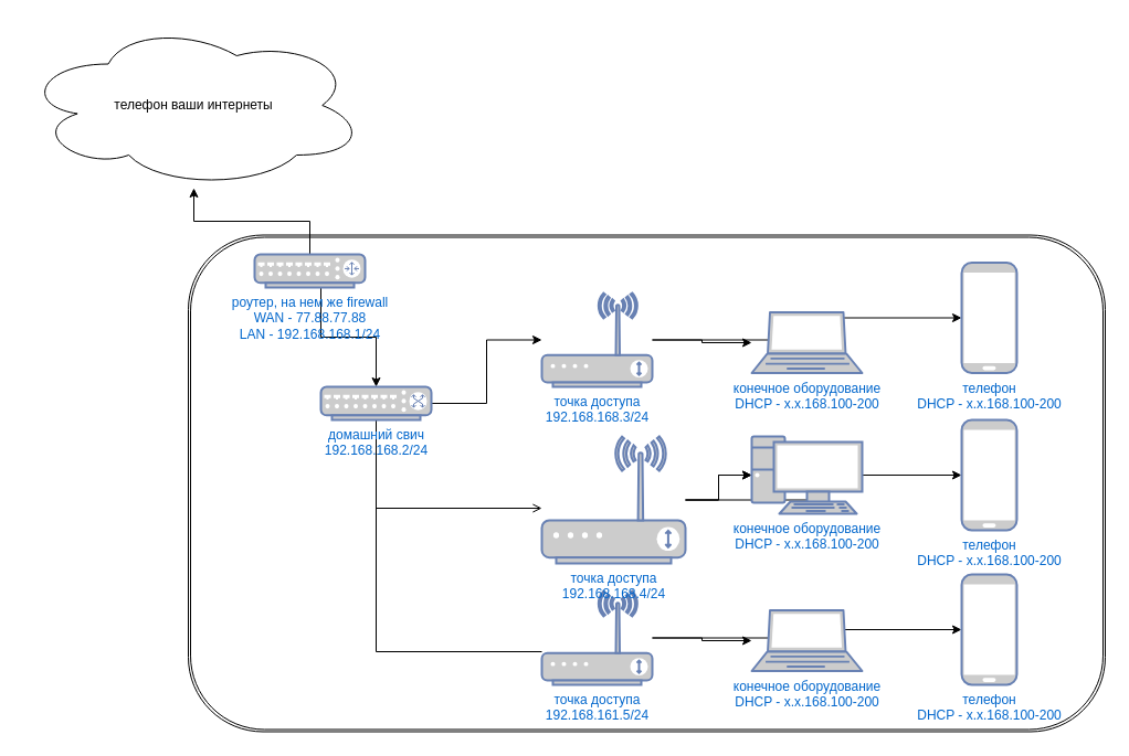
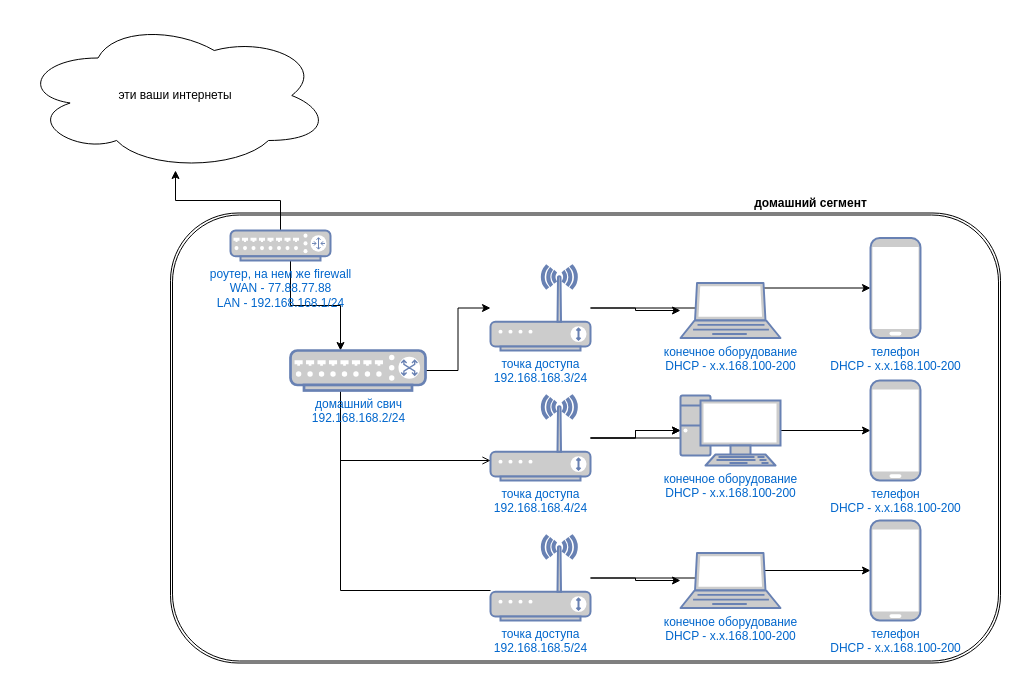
  <mxCell id="0" />
  <mxCell id="1" parent="0" />
  <mxCell id="2" value="" style="shape=ext;double=1;rounded=1;whiteSpace=wrap;html=1;" vertex="1" parent="1"><mxGeometry x="170" y="212.5" width="830" height="450" as="geometry" /></mxCell>
+ <mxCell id="3" value="&lt;b&gt;домашний сегмент&lt;/b&gt;" style="text;html=1;align=center;verticalAlign=middle;resizable=0;points=[];autosize=1;strokeColor=none;fillColor=none;" vertex="1" parent="1"><mxGeometry x="745" y="192.5" width="130" height="20" as="geometry" /></mxCell>
  <mxCell id="4" style="edgeStyle=orthogonalEdgeStyle;rounded=0;orthogonalLoop=1;jettySize=auto;html=1;" edge="1" parent="1" source="6" target="18"><mxGeometry relative="1" as="geometry" /></mxCell>
  <mxCell id="5" style="edgeStyle=orthogonalEdgeStyle;rounded=0;orthogonalLoop=1;jettySize=auto;html=1;" edge="1" parent="1" source="6" target="14"><mxGeometry relative="1" as="geometry" /></mxCell>
- <mxCell id="6" value="точка доступа&lt;br&gt;192.168.161.5/24" style="fontColor=#0066CC;verticalAlign=top;verticalLabelPosition=bottom;labelPosition=center;align=center;html=1;outlineConnect=0;fillColor=#CCCCCC;strokeColor=#6881B3;gradientColor=none;gradientDirection=north;strokeWidth=2;shape=mxgraph.networks.wireless_modem;" vertex="1" parent="1"><mxGeometry x="490" y="535" width="100" height="85" as="geometry" /></mxCell>
+ <mxCell id="6" value="точка доступа&lt;br&gt;192.168.168.5/24" style="fontColor=#0066CC;verticalAlign=top;verticalLabelPosition=bottom;labelPosition=center;align=center;html=1;outlineConnect=0;fillColor=#CCCCCC;strokeColor=#6881B3;gradientColor=none;gradientDirection=north;strokeWidth=2;shape=mxgraph.networks.wireless_modem;" vertex="1" parent="1"><mxGeometry x="490" y="535" width="100" height="85" as="geometry" /></mxCell>
  <mxCell id="7" style="edgeStyle=orthogonalEdgeStyle;rounded=0;orthogonalLoop=1;jettySize=auto;html=1;" edge="1" parent="1" source="10" target="19"><mxGeometry relative="1" as="geometry" /></mxCell>
  <mxCell id="8" style="edgeStyle=orthogonalEdgeStyle;rounded=0;orthogonalLoop=1;jettySize=auto;html=1;" edge="1" parent="1" source="10" target="19"><mxGeometry relative="1" as="geometry" /></mxCell>
  <mxCell id="9" style="edgeStyle=orthogonalEdgeStyle;rounded=0;orthogonalLoop=1;jettySize=auto;html=1;" edge="1" parent="1" source="10" target="15"><mxGeometry relative="1" as="geometry" /></mxCell>
- <mxCell id="10" value="точка доступа&lt;br&gt;192.168.168.4/24" style="fontColor=#0066CC;verticalAlign=top;verticalLabelPosition=bottom;labelPosition=center;align=center;html=1;outlineConnect=0;fillColor=#CCCCCC;strokeColor=#6881B3;gradientColor=none;gradientDirection=north;strokeWidth=2;shape=mxgraph.networks.wireless_modem;" vertex="1" parent="1"><mxGeometry x="490" y="395" width="130" height="115" as="geometry" /></mxCell>
+ <mxCell id="10" value="точка доступа&lt;br&gt;192.168.168.4/24" style="fontColor=#0066CC;verticalAlign=top;verticalLabelPosition=bottom;labelPosition=center;align=center;html=1;outlineConnect=0;fillColor=#CCCCCC;strokeColor=#6881B3;gradientColor=none;gradientDirection=north;strokeWidth=2;shape=mxgraph.networks.wireless_modem;" vertex="1" parent="1"><mxGeometry x="490" y="395" width="100" height="85" as="geometry" /></mxCell>
  <mxCell id="11" style="edgeStyle=orthogonalEdgeStyle;rounded=0;orthogonalLoop=1;jettySize=auto;html=1;" edge="1" parent="1" source="13" target="17"><mxGeometry relative="1" as="geometry" /></mxCell>
  <mxCell id="12" style="edgeStyle=orthogonalEdgeStyle;rounded=0;orthogonalLoop=1;jettySize=auto;html=1;" edge="1" parent="1" source="13" target="16"><mxGeometry relative="1" as="geometry" /></mxCell>
  <mxCell id="13" value="точка доступа&lt;br&gt;192.168.168.3/24" style="fontColor=#0066CC;verticalAlign=top;verticalLabelPosition=bottom;labelPosition=center;align=center;html=1;outlineConnect=0;fillColor=#CCCCCC;strokeColor=#6881B3;gradientColor=none;gradientDirection=north;strokeWidth=2;shape=mxgraph.networks.wireless_modem;" vertex="1" parent="1"><mxGeometry x="490" y="265" width="100" height="85" as="geometry" /></mxCell>
  <mxCell id="14" value="телефон&lt;br&gt;DHCP - x.x.168.100-200" style="fontColor=#0066CC;verticalAlign=top;verticalLabelPosition=bottom;labelPosition=center;align=center;html=1;outlineConnect=0;fillColor=#CCCCCC;strokeColor=#6881B3;gradientColor=none;gradientDirection=north;strokeWidth=2;shape=mxgraph.networks.mobile;" vertex="1" parent="1"><mxGeometry x="870" y="520" width="50" height="100" as="geometry" /></mxCell>
  <mxCell id="15" value="телефон&lt;br&gt;DHCP - x.x.168.100-200" style="fontColor=#0066CC;verticalAlign=top;verticalLabelPosition=bottom;labelPosition=center;align=center;html=1;outlineConnect=0;fillColor=#CCCCCC;strokeColor=#6881B3;gradientColor=none;gradientDirection=north;strokeWidth=2;shape=mxgraph.networks.mobile;" vertex="1" parent="1"><mxGeometry x="870" y="380" width="50" height="100" as="geometry" /></mxCell>
  <mxCell id="16" value="телефон&lt;br&gt;DHCP - x.x.168.100-200" style="fontColor=#0066CC;verticalAlign=top;verticalLabelPosition=bottom;labelPosition=center;align=center;html=1;outlineConnect=0;fillColor=#CCCCCC;strokeColor=#6881B3;gradientColor=none;gradientDirection=north;strokeWidth=2;shape=mxgraph.networks.mobile;" vertex="1" parent="1"><mxGeometry x="870" y="237.5" width="50" height="100" as="geometry" /></mxCell>
  <mxCell id="17" value="конечное оборудование&lt;br&gt;DHCP - x.x.168.100-200" style="fontColor=#0066CC;verticalAlign=top;verticalLabelPosition=bottom;labelPosition=center;align=center;html=1;outlineConnect=0;fillColor=#CCCCCC;strokeColor=#6881B3;gradientColor=none;gradientDirection=north;strokeWidth=2;shape=mxgraph.networks.laptop;" vertex="1" parent="1"><mxGeometry x="680" y="282.5" width="100" height="55" as="geometry" /></mxCell>
  <mxCell id="18" value="конечное оборудование&lt;br&gt;DHCP - x.x.168.100-200" style="fontColor=#0066CC;verticalAlign=top;verticalLabelPosition=bottom;labelPosition=center;align=center;html=1;outlineConnect=0;fillColor=#CCCCCC;strokeColor=#6881B3;gradientColor=none;gradientDirection=north;strokeWidth=2;shape=mxgraph.networks.laptop;" vertex="1" parent="1"><mxGeometry x="680" y="552.5" width="100" height="55" as="geometry" /></mxCell>
  <mxCell id="19" value="конечное оборудование&lt;br&gt;DHCP - x.x.168.100-200" style="fontColor=#0066CC;verticalAlign=top;verticalLabelPosition=bottom;labelPosition=center;align=center;html=1;outlineConnect=0;fillColor=#CCCCCC;strokeColor=#6881B3;gradientColor=none;gradientDirection=north;strokeWidth=2;shape=mxgraph.networks.pc;" vertex="1" parent="1"><mxGeometry x="680" y="395" width="100" height="70" as="geometry" /></mxCell>
  <mxCell id="20" value="" style="edgeStyle=orthogonalEdgeStyle;rounded=0;orthogonalLoop=1;jettySize=auto;html=1;" edge="1" parent="1" source="22" target="26"><mxGeometry relative="1" as="geometry"><Array as="points"><mxPoint x="290" y="305" /><mxPoint x="340" y="305" /></Array></mxGeometry></mxCell>
  <mxCell id="21" style="edgeStyle=orthogonalEdgeStyle;rounded=0;orthogonalLoop=1;jettySize=auto;html=1;" edge="1" parent="1" source="22" target="27"><mxGeometry relative="1" as="geometry" /></mxCell>
  <mxCell id="22" value="роутер, на нем же firewall&lt;br&gt;WAN - 77.88.77.88&lt;br&gt;LAN - 192.168.168.1/24" style="fontColor=#0066CC;verticalAlign=top;verticalLabelPosition=bottom;labelPosition=center;align=center;html=1;outlineConnect=0;fillColor=#CCCCCC;strokeColor=#6881B3;gradientColor=none;gradientDirection=north;strokeWidth=2;shape=mxgraph.networks.router;" vertex="1" parent="1"><mxGeometry x="230" y="230" width="100" height="30" as="geometry" /></mxCell>
  <mxCell id="23" style="edgeStyle=orthogonalEdgeStyle;rounded=0;orthogonalLoop=1;jettySize=auto;html=1;endArrow=open;" edge="1" parent="1" source="26" target="10"><mxGeometry relative="1" as="geometry"><Array as="points"><mxPoint x="340" y="460" /></Array></mxGeometry></mxCell>
  <mxCell id="24" style="edgeStyle=orthogonalEdgeStyle;rounded=0;orthogonalLoop=1;jettySize=auto;html=1;endArrow=none;" edge="1" parent="1" source="26" target="6"><mxGeometry relative="1" as="geometry"><Array as="points"><mxPoint x="340" y="590" /></Array></mxGeometry></mxCell>
  <mxCell id="25" value="" style="edgeStyle=orthogonalEdgeStyle;rounded=0;orthogonalLoop=1;jettySize=auto;html=1;" edge="1" parent="1" source="26" target="13"><mxGeometry relative="1" as="geometry" /></mxCell>
- <mxCell id="26" value="домашний свич&lt;br&gt;192.168.168.2/24" style="fontColor=#0066CC;verticalAlign=top;verticalLabelPosition=bottom;labelPosition=center;align=center;html=1;outlineConnect=0;fillColor=#CCCCCC;strokeColor=#6881B3;gradientColor=none;gradientDirection=north;strokeWidth=2;shape=mxgraph.networks.switch;" vertex="1" parent="1"><mxGeometry x="290" y="350" width="100" height="30" as="geometry" /></mxCell>
- <mxCell id="27" value="телефон ваши интернеты" style="ellipse;shape=cloud;whiteSpace=wrap;html=1;" vertex="1" parent="1"><mxGeometry x="20" y="20" width="310" height="150" as="geometry" /></mxCell>
+ <mxCell id="26" value="домашний свич&lt;br&gt;192.168.168.2/24" style="fontColor=#0066CC;verticalAlign=top;verticalLabelPosition=bottom;labelPosition=center;align=center;html=1;outlineConnect=0;fillColor=#CCCCCC;strokeColor=#6881B3;gradientColor=none;gradientDirection=north;strokeWidth=2;shape=mxgraph.networks.switch;" vertex="1" parent="1"><mxGeometry x="290" y="350" width="135" height="40" as="geometry" /></mxCell>
+ <mxCell id="27" value="эти ваши интернеты" style="ellipse;shape=cloud;whiteSpace=wrap;html=1;" vertex="1" parent="1"><mxGeometry x="20" y="20" width="310" height="150" as="geometry" /></mxCell>
